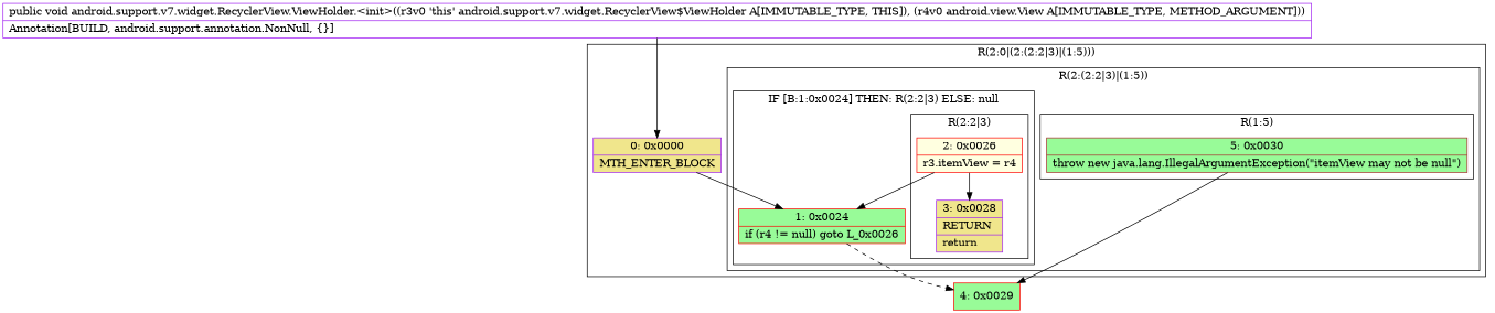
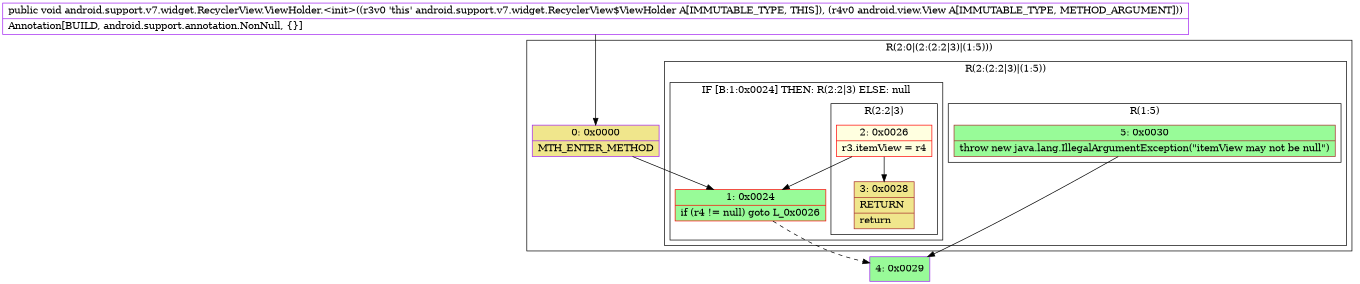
  digraph {
    node [color=red fillcolor=palegreen shape=record style=filled]
    n1 [fillcolor=lightyellow label="{2\:\ 0x0026|r3.itemView = r4\l}"]
-   n2 [color=purple fillcolor=khaki label="{3\:\ 0x0028|RETURN\l|return\l}"]
+   n2 [color=brown fillcolor=khaki label="{3\:\ 0x0028|RETURN\l|return\l}"]
    n3 [label="{1\:\ 0x0024|if (r4 != null) goto L_0x0026\l}"]
    n4 [color=brown label="{5\:\ 0x0030|throw new java.lang.IllegalArgumentException(\"itemView may not be null\")\l}"]
-   n5 [color=purple fillcolor=khaki label="{0\:\ 0x0000|MTH_ENTER_BLOCK\l}"]
-   n6 [label="{4\:\ 0x0029}"]
+   n5 [color=purple fillcolor=khaki label="{0\:\ 0x0000|MTH_ENTER_METHOD\l}"]
+   n6 [color=purple label="{4\:\ 0x0029}"]
    n7 [color=purple fillcolor=white label="{public void android.support.v7.widget.RecyclerView.ViewHolder.\<init\>((r3v0 'this' android.support.v7.widget.RecyclerView$ViewHolder A[IMMUTABLE_TYPE, THIS]), (r4v0 android.view.View A[IMMUTABLE_TYPE, METHOD_ARGUMENT]))  | Annotation[BUILD, android.support.annotation.NonNull, \{\}]\l}"]
    subgraph cluster_1 {
      label="R(2:0|(2:(2:2|3)|(1:5)))"
      n5
      subgraph cluster_2 {
        label="R(2:(2:2|3)|(1:5))"
        subgraph cluster_3 {
          label="IF [B:1:0x0024] THEN: R(2:2|3) ELSE: null"
          n3
          subgraph cluster_4 {
            label="R(2:2|3)"
            n1
            n2
          }
        }
        subgraph cluster_5 {
          label="R(1:5)"
          n4
        }
      }
    }
    n1 -> n2
    n1 -> n3
    n3 -> n6 [style=dashed]
    n4 -> n6
    n5 -> n3
    n7 -> n5
  }
